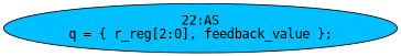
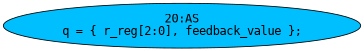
  strict digraph {
    fontname="DejaVu Sans Mono"
-   n1 [ast="<pyverilog.vparser.ast.Assign object at 0x7feba4885050>" def_var="['q']" fillcolor=deepskyblue label="22:AS\nq = { r_reg[2:0], feedback_value };" statements="[]" style=filled typ=Assign use_var="['r_reg', 'feedback_value']" fontname="DejaVu Sans Mono"]
+   n1 [ast="<pyverilog.vparser.ast.Assign object at 0x7feba4885050>" def_var="['q']" fillcolor=deepskyblue label="20:AS\nq = { r_reg[2:0], feedback_value };" statements="[]" style=filled typ=Assign use_var="['r_reg', 'feedback_value']" fontname="DejaVu Sans Mono"]
  }
